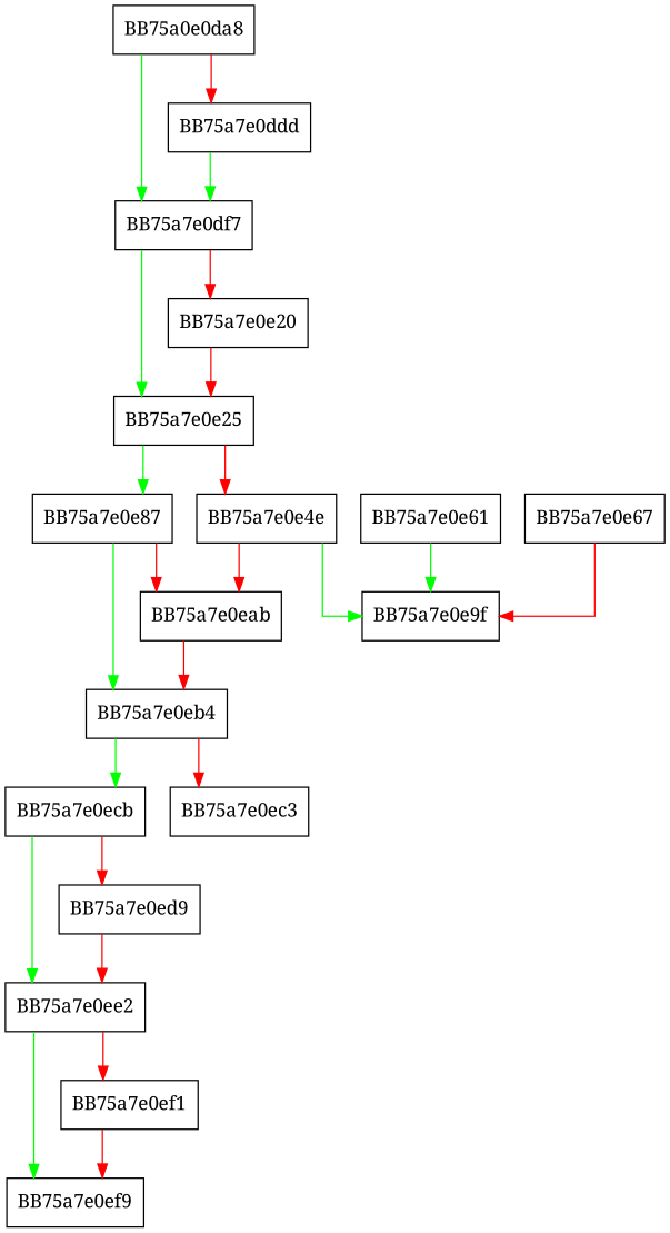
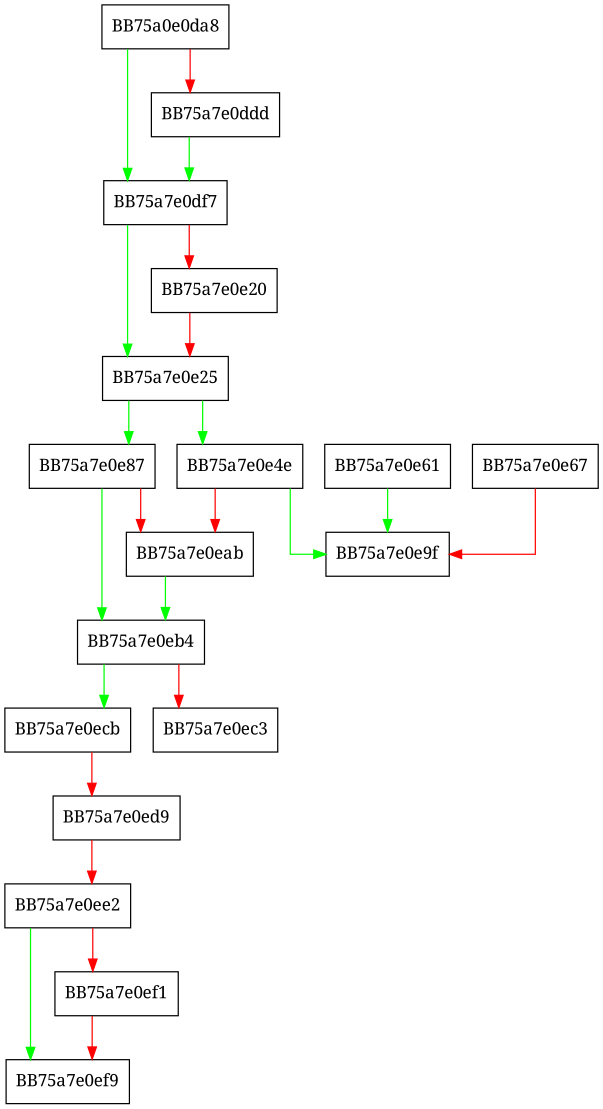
  digraph {
    fontname="Noto Serif"
    splines=ortho
    node [fontname="Noto Serif" shape=box]
    edge [color=red fontname="Noto Serif"]
    n1 [label=BB75a0e0da8]
    BB75a7e0df7
    BB75a7e0ddd
    BB75a7e0e25
    BB75a7e0e20
    BB75a7e0e87
    BB75a7e0e4e
    BB75a7e0eb4
    BB75a7e0eab
    n10 [label=BB75a7e0e9f]
    BB75a7e0ecb
    BB75a7e0ec3
    BB75a7e0e61
    BB75a7e0e67
    BB75a7e0ee2
    BB75a7e0ed9
    BB75a7e0ef9
    BB75a7e0ef1
    n1 -> BB75a7e0df7 [color=green]
    n1 -> BB75a7e0ddd
    BB75a7e0df7 -> BB75a7e0e25 [color=green]
    BB75a7e0df7 -> BB75a7e0e20
    BB75a7e0ddd -> BB75a7e0df7 [color=green]
    BB75a7e0e25 -> BB75a7e0e87 [color=green]
-   BB75a7e0e25 -> BB75a7e0e4e
+   BB75a7e0e25 -> BB75a7e0e4e [color=green]
    BB75a7e0e20 -> BB75a7e0e25
    BB75a7e0e87 -> BB75a7e0eb4 [color=green]
    BB75a7e0e87 -> BB75a7e0eab
    BB75a7e0e4e -> BB75a7e0eab
    BB75a7e0e4e -> n10 [color=green]
    BB75a7e0eb4 -> BB75a7e0ecb [color=green]
    BB75a7e0eb4 -> BB75a7e0ec3
-   BB75a7e0eab -> BB75a7e0eb4
-   BB75a7e0ecb -> BB75a7e0ee2 [color=green]
+   BB75a7e0eab -> BB75a7e0eb4 [color=green]
    BB75a7e0ecb -> BB75a7e0ed9
    BB75a7e0e61 -> n10 [color=green]
    BB75a7e0e67 -> n10
    BB75a7e0ee2 -> BB75a7e0ef9 [color=green]
    BB75a7e0ee2 -> BB75a7e0ef1
    BB75a7e0ed9 -> BB75a7e0ee2
    BB75a7e0ef1 -> BB75a7e0ef9
  }
